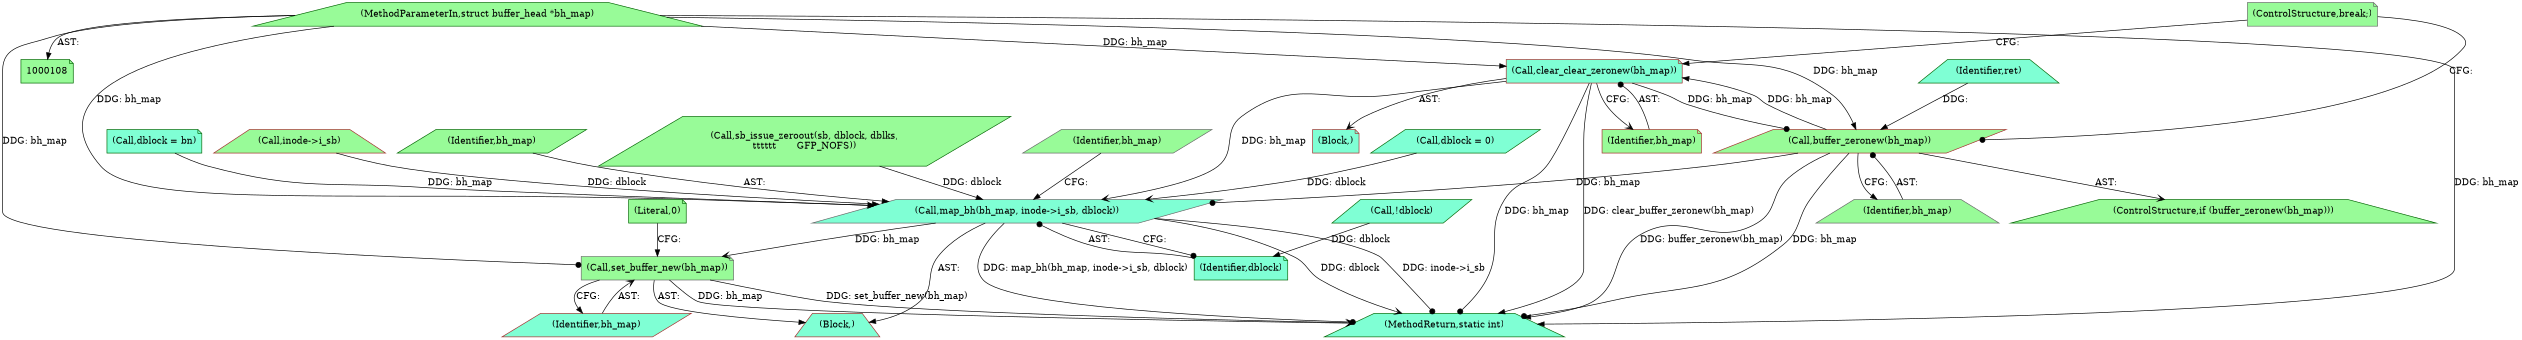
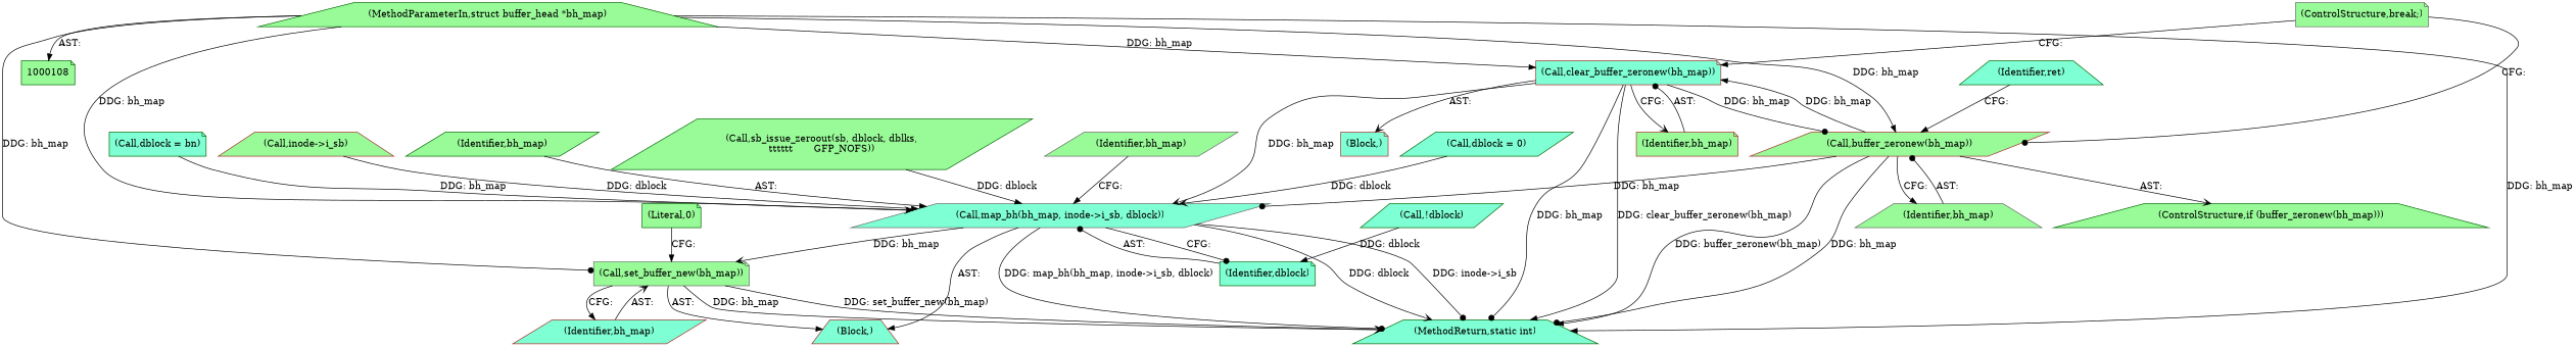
  digraph {
    node [color=darkgreen fillcolor=palegreen shape=note style=filled]
    edge [arrowhead=normal]
-   n1 [color=brown fillcolor=aquamarine label="(Call,clear_clear_zeronew(bh_map))"]
+   n1 [color=brown fillcolor=aquamarine label="(Call,clear_buffer_zeronew(bh_map))"]
    n2 [color=brown label="(Call,buffer_zeronew(bh_map))" shape=parallelogram]
    n3 [color=gray40 fillcolor=aquamarine label="(Call,map_bh(bh_map, inode->i_sb, dblock))" shape=parallelogram]
    n4 [fillcolor=aquamarine label="(MethodReturn,static int)" shape=trapezium]
    n5 [color=brown fillcolor=aquamarine label="(Block,)"]
    n6 [color=brown label="(Identifier,bh_map)"]
    n7 [label="(ControlStructure,if (buffer_zeronew(bh_map)))" shape=trapezium]
    n8 [color=gray40 label="(Identifier,bh_map)" shape=trapezium]
    n9 [color=gray40 label="(Call,set_buffer_new(bh_map))"]
    n10 [color=brown fillcolor=aquamarine label="(Block,)" shape=trapezium]
    n11 [fillcolor=aquamarine label="(Identifier,dblock)"]
    n12 [label="(MethodParameterIn,struct buffer_head *bh_map)" shape=trapezium]
    1000108
    n14 [color=brown fillcolor=aquamarine label="(Identifier,bh_map)" shape=parallelogram]
    n15 [fillcolor=aquamarine label="(Identifier,ret)" shape=trapezium]
    n16 [label="(Identifier,bh_map)" shape=parallelogram]
    n17 [color=brown label="(Call,inode->i_sb)" shape=trapezium]
    n18 [color=gray40 label="(Identifier,bh_map)" shape=parallelogram]
    n19 [fillcolor=aquamarine label="(Call,dblock = bn)"]
    n20 [label="(Call,sb_issue_zeroout(sb, dblock, dblks,\n\t\t\t\t\t\t       GFP_NOFS))" shape=parallelogram]
    n21 [label="(Literal,0)"]
    n22 [color=gray40 label="(ControlStructure,break;)"]
    n23 [fillcolor=aquamarine label="(Call,dblock = 0)" shape=parallelogram]
    n24 [fillcolor=aquamarine label="(Call,!dblock)" shape=parallelogram]
    n1 -> n2 [arrowhead=dot label="DDG: bh_map"]
    n1 -> n3 [arrowhead=vee label="DDG: bh_map"]
    n1 -> n4 [label="DDG: clear_buffer_zeronew(bh_map)"]
    n1 -> n4 [arrowhead=dot label="DDG: bh_map"]
    n1 -> n5 [arrowhead=vee label="AST: "]
    n1 -> n6 [arrowhead=vee label="CFG: "]
    n2 -> n1 [label="DDG: bh_map"]
    n2 -> n3 [arrowhead=dot label="DDG: bh_map"]
    n2 -> n4 [label="DDG: buffer_zeronew(bh_map)"]
    n2 -> n4 [arrowhead=dot label="DDG: bh_map"]
    n2 -> n7 [arrowhead=vee label="AST: "]
    n2 -> n8 [label="CFG: "]
    n3 -> n4 [arrowhead=vee label="DDG: dblock"]
    n3 -> n4 [arrowhead=dot label="DDG: inode->i_sb"]
    n3 -> n4 [arrowhead=dot label="DDG: map_bh(bh_map, inode->i_sb, dblock)"]
    n3 -> n9 [arrowhead=vee label="DDG: bh_map"]
    n3 -> n10 [label="AST: "]
    n3 -> n11 [arrowhead=dot label="CFG: "]
    n6 -> n1 [arrowhead=dot label="AST: "]
    n8 -> n2 [arrowhead=dot label="AST: "]
    n9 -> n4 [arrowhead=vee label="DDG: bh_map"]
    n9 -> n4 [arrowhead=vee label="DDG: set_buffer_new(bh_map)"]
    n9 -> n10 [label="AST: "]
    n9 -> n14 [label="CFG: "]
    n11 -> n3 [arrowhead=dot label="AST: "]
    n12 -> n1 [label="DDG: bh_map"]
    n12 -> n2 [label="DDG: bh_map"]
    n12 -> n3 [label="DDG: bh_map"]
    n12 -> n4 [label="DDG: bh_map"]
    n12 -> n9 [arrowhead=dot label="DDG: bh_map"]
    n12 -> 1000108 [label="AST: "]
    n14 -> n9 [arrowhead=vee label="AST: "]
-   n15 -> n2 [label="DDG: "]
+   n15 -> n2 [label="CFG: "]
    n16 -> n3 [label="AST: "]
    n17 -> n3 [label="DDG: dblock"]
    n18 -> n3 [label="CFG: "]
    n19 -> n3 [arrowhead=vee label="DDG: bh_map"]
    n20 -> n3 [label="DDG: dblock"]
    n21 -> n9 [label="CFG: "]
    n22 -> n1 [label="CFG: "]
    n22 -> n2 [arrowhead=dot label="CFG: "]
    n23 -> n3 [arrowhead=vee label="DDG: dblock"]
    n24 -> n11 [label="DDG: dblock"]
  }
